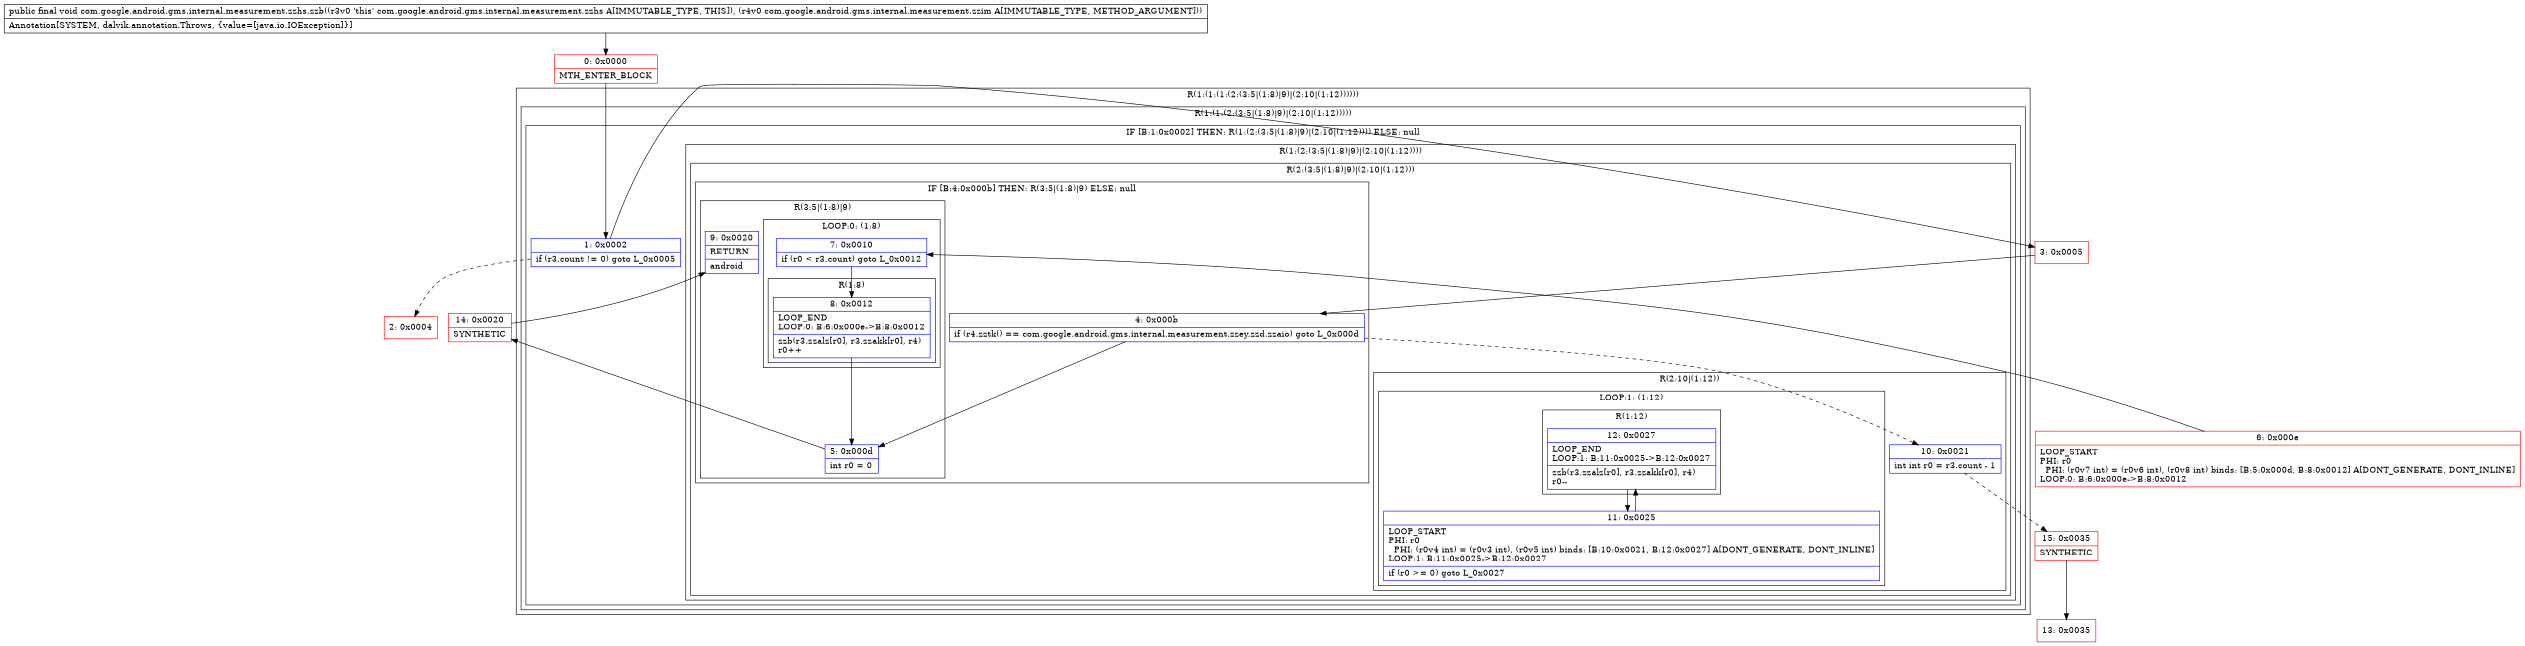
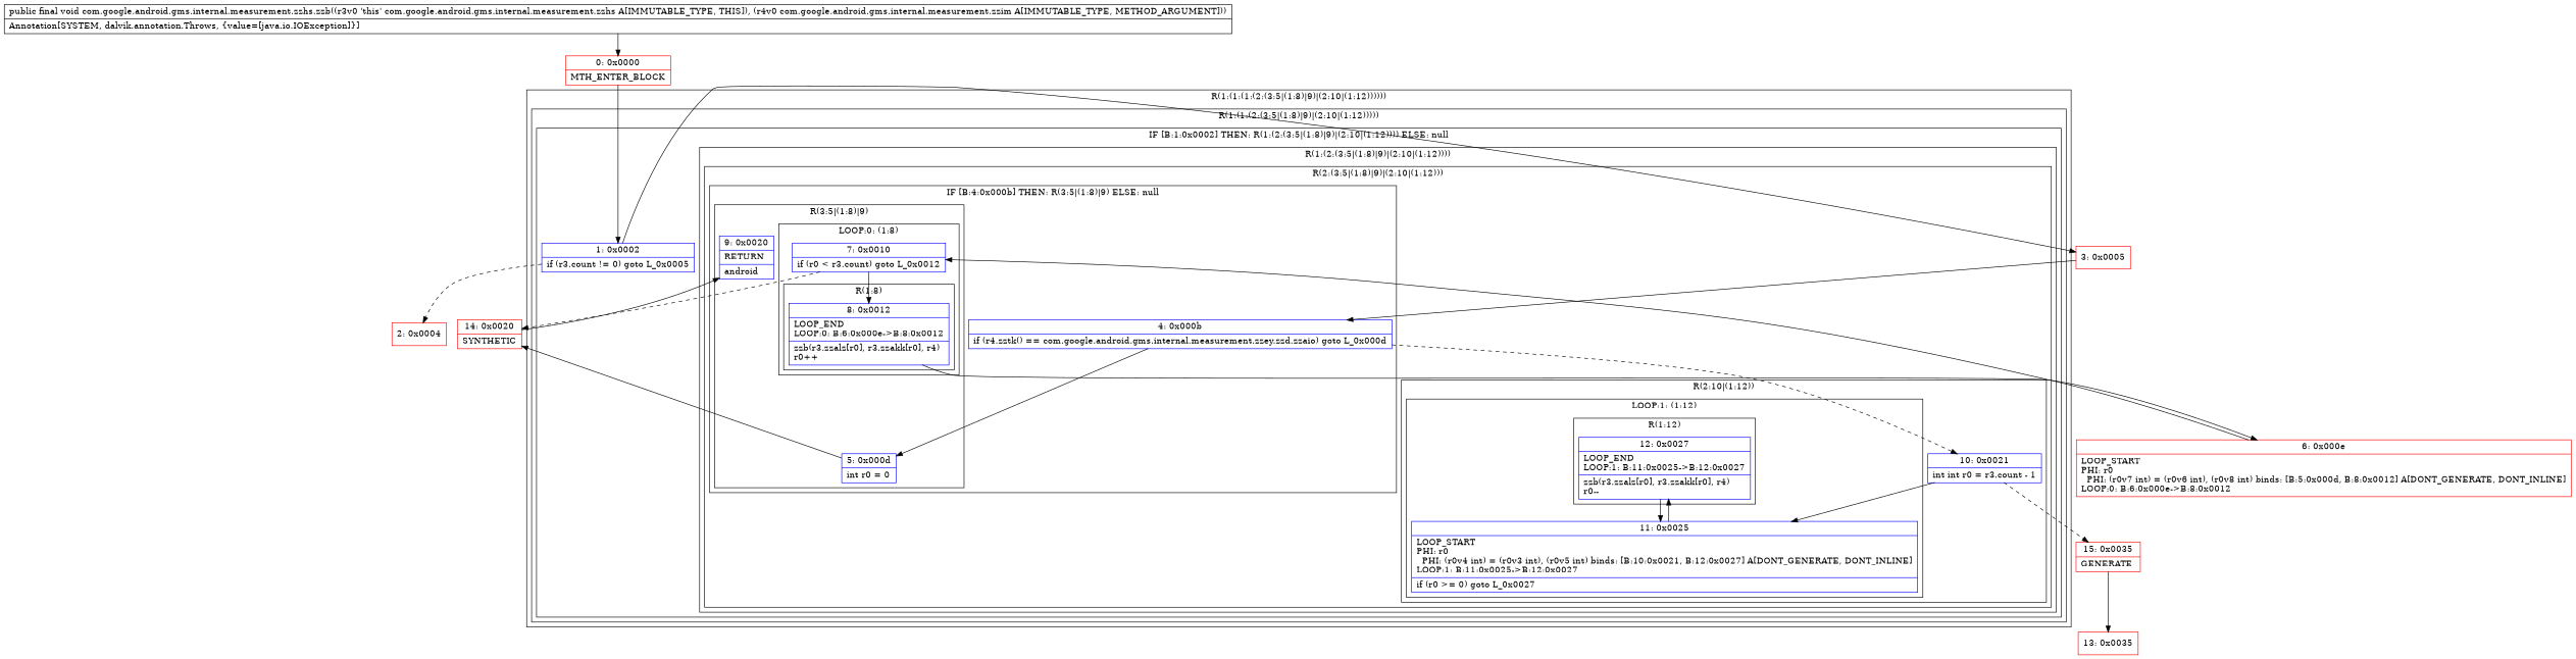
  digraph {
    node [color=blue shape=record]
    n1 [label="{8\:\ 0x0012|LOOP_END\lLOOP:0: B:6:0x000e\-\>B:8:0x0012\l|zzb(r3.zzalz[r0], r3.zzakk[r0], r4)\lr0++\l}"]
    n2 [label="{7\:\ 0x0010|if (r0 \< r3.count) goto L_0x0012\l}"]
    n3 [label="{5\:\ 0x000d|int r0 = 0\l}"]
    n4 [label="{9\:\ 0x0020|RETURN\l|android\l}"]
    n5 [label="{4\:\ 0x000b|if (r4.zztk() == com.google.android.gms.internal.measurement.zzey.zzd.zzaio) goto L_0x000d\l}"]
    n6 [label="{12\:\ 0x0027|LOOP_END\lLOOP:1: B:11:0x0025\-\>B:12:0x0027\l|zzb(r3.zzalz[r0], r3.zzakk[r0], r4)\lr0\-\-\l}"]
    n7 [label="{11\:\ 0x0025|LOOP_START\lPHI: r0 \l  PHI: (r0v4 int) = (r0v3 int), (r0v5 int) binds: [B:10:0x0021, B:12:0x0027] A[DONT_GENERATE, DONT_INLINE]\lLOOP:1: B:11:0x0025\-\>B:12:0x0027\l|if (r0 \>= 0) goto L_0x0027\l}"]
    n8 [label="{10\:\ 0x0021|int int r0 = r3.count \- 1\l}"]
    n9 [label="{1\:\ 0x0002|if (r3.count != 0) goto L_0x0005\l}"]
    n10 [color=red label="{6\:\ 0x000e|LOOP_START\lPHI: r0 \l  PHI: (r0v7 int) = (r0v6 int), (r0v8 int) binds: [B:5:0x000d, B:8:0x0012] A[DONT_GENERATE, DONT_INLINE]\lLOOP:0: B:6:0x000e\-\>B:8:0x0012\l}"]
    n11 [color=red label="{14\:\ 0x0020|SYNTHETIC\l}"]
-   n12 [color=red label="{15\:\ 0x0035|SYNTHETIC\l}"]
+   n12 [color=red label="{15\:\ 0x0035|GENERATE\l}"]
    n13 [color=red label="{2\:\ 0x0004}"]
    n14 [color=red label="{3\:\ 0x0005}"]
    n15 [color=red label="{13\:\ 0x0035}"]
    n16 [color=red label="{0\:\ 0x0000|MTH_ENTER_BLOCK\l}"]
    n17 [label="{public final void com.google.android.gms.internal.measurement.zzhs.zzb((r3v0 'this' com.google.android.gms.internal.measurement.zzhs A[IMMUTABLE_TYPE, THIS]), (r4v0 com.google.android.gms.internal.measurement.zzim A[IMMUTABLE_TYPE, METHOD_ARGUMENT]))  | Annotation[SYSTEM, dalvik.annotation.Throws, \{value=[java.io.IOException]\}]\l}" color=""]
    subgraph cluster_1 {
      label="R(1:(1:(1:(2:(3:5|(1:8)|9)|(2:10|(1:12))))))"
      subgraph cluster_2 {
        label="R(1:(1:(2:(3:5|(1:8)|9)|(2:10|(1:12)))))"
        subgraph cluster_3 {
          label="IF [B:1:0x0002] THEN: R(1:(2:(3:5|(1:8)|9)|(2:10|(1:12)))) ELSE: null"
          n9
          subgraph cluster_4 {
            label="R(1:(2:(3:5|(1:8)|9)|(2:10|(1:12))))"
            subgraph cluster_5 {
              label="R(2:(3:5|(1:8)|9)|(2:10|(1:12)))"
              subgraph cluster_6 {
                label="IF [B:4:0x000b] THEN: R(3:5|(1:8)|9) ELSE: null"
                n5
                subgraph cluster_7 {
                  label="R(3:5|(1:8)|9)"
                  n3
                  n4
                  subgraph cluster_8 {
                    label="LOOP:0: (1:8)"
                    n2
                    subgraph cluster_9 {
                      label="R(1:8)"
                      n1
                    }
                  }
                }
              }
              subgraph cluster_10 {
                label="R(2:10|(1:12))"
                n8
                subgraph cluster_11 {
                  label="LOOP:1: (1:12)"
                  n7
                  subgraph cluster_12 {
                    label="R(1:12)"
                    n6
                  }
                }
              }
            }
          }
        }
      }
    }
-   n1 -> n3
+   n1 -> n10
    n2 -> n1
+   n2 -> n11 [style=dashed]
    n3 -> n11
    n5 -> n3
    n5 -> n8 [style=dashed]
    n6 -> n7
    n7 -> n6
+   n8 -> n7
    n8 -> n12 [style=dashed]
    n9 -> n13 [style=dashed]
    n9 -> n14
    n10 -> n2
    n11 -> n4
    n12 -> n15
    n14 -> n5
    n16 -> n9
    n17 -> n16
  }
